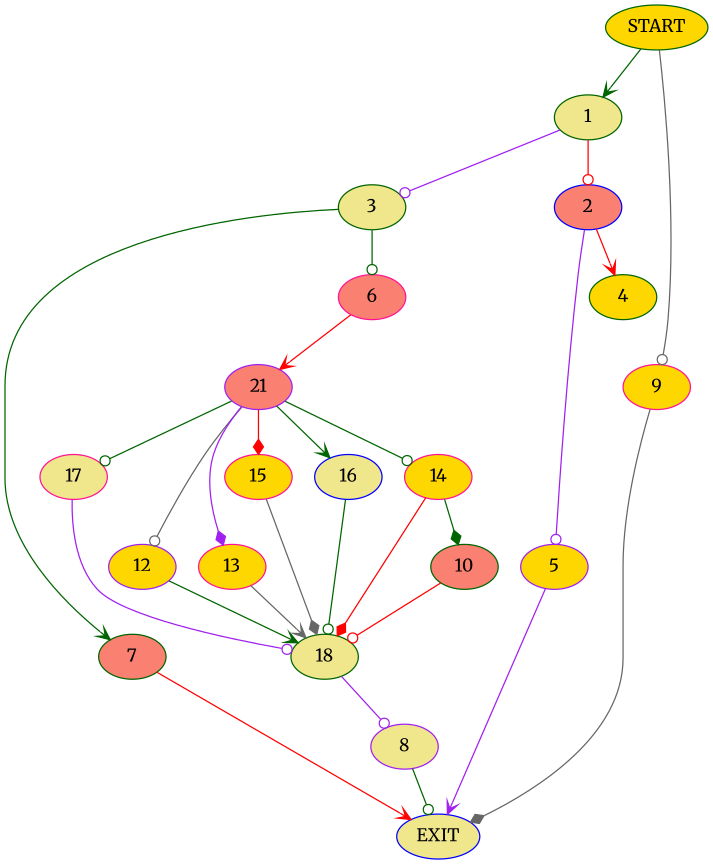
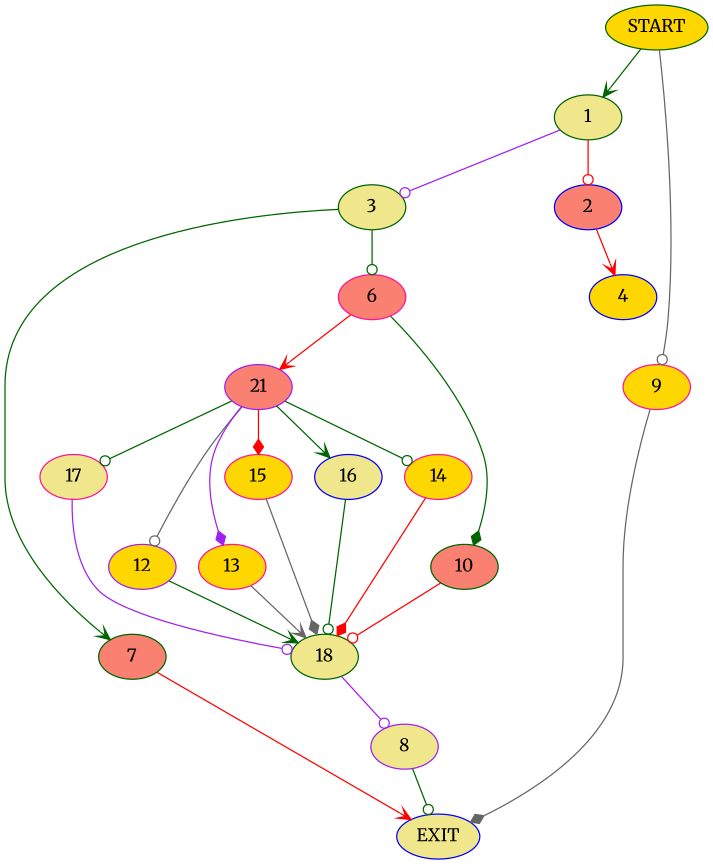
  digraph {
    fontname=Merriweather
    node [color=darkgreen fillcolor=gold fontname=Merriweather style=filled]
    edge [arrowhead=odot color=darkgreen fontname=Merriweather]
    n1 [label=START]
    1 [fillcolor=khaki]
    9 [color=deeppink]
    2 [color=blue fillcolor=salmon]
    3 [fillcolor=khaki]
    n6 [color=blue fillcolor=khaki label=EXIT]
-   4
-   5 [color=purple]
+   4 [color=blue]
    6 [color=deeppink fillcolor=salmon]
    7 [fillcolor=salmon]
    10 [fillcolor=salmon]
    n12 [color=purple fillcolor=salmon label=21]
    8 [color=purple fillcolor=khaki]
    18 [fillcolor=khaki]
    12 [color=purple]
    13 [color=deeppink]
    14 [color=deeppink]
    15 [color=deeppink]
    16 [color=blue fillcolor=khaki]
    17 [color=deeppink fillcolor=khaki]
    n1 -> 1 [arrowhead=vee]
    n1 -> 9 [color=gray40]
    1 -> 2 [color=red]
    1 -> 3 [color=purple]
    9 -> n6 [arrowhead=diamond color=gray40]
    2 -> 4 [arrowhead=vee color=red]
-   2 -> 5 [color=purple]
    3 -> 6
    3 -> 7 [arrowhead=vee]
-   5 -> n6 [arrowhead=vee color=purple]
-   14 -> 10 [arrowhead=diamond]
+   6 -> 10 [arrowhead=diamond]
    6 -> n12 [arrowhead=vee color=red]
    7 -> n6 [arrowhead=vee color=red]
    10 -> 18 [color=red]
    n12 -> 12 [color=gray40]
    n12 -> 13 [arrowhead=diamond color=purple]
    n12 -> 14
    n12 -> 15 [arrowhead=diamond color=red]
    n12 -> 16 [arrowhead=vee]
    n12 -> 17
    8 -> n6
    18 -> 8 [color=purple]
    12 -> 18 [arrowhead=vee]
    13 -> 18 [arrowhead=vee color=gray40]
    14 -> 18 [arrowhead=diamond color=red]
    15 -> 18 [arrowhead=diamond color=gray40]
    16 -> 18
    17 -> 18 [color=purple]
  }
